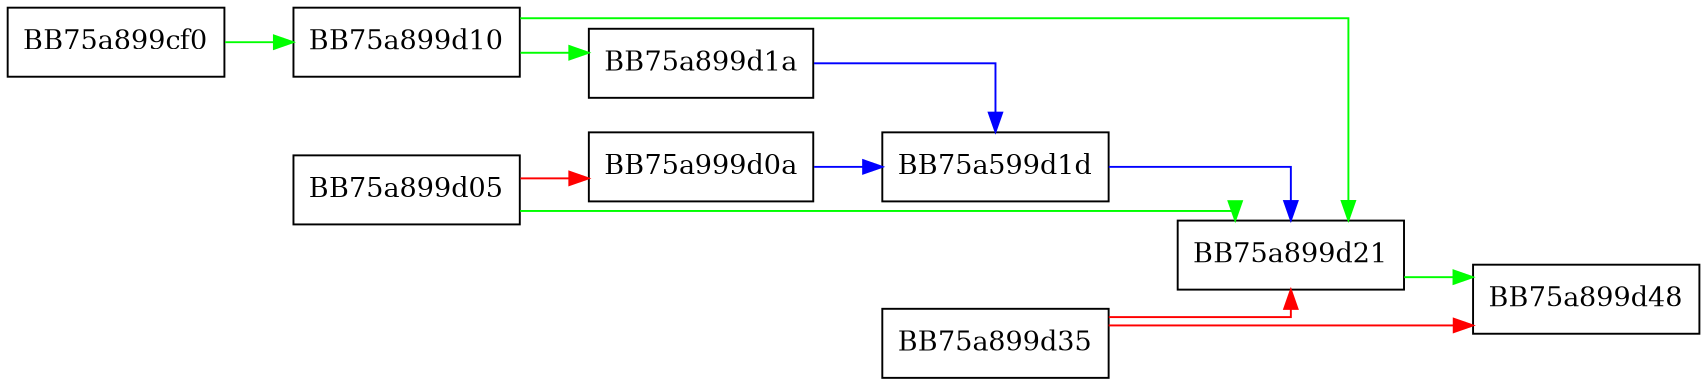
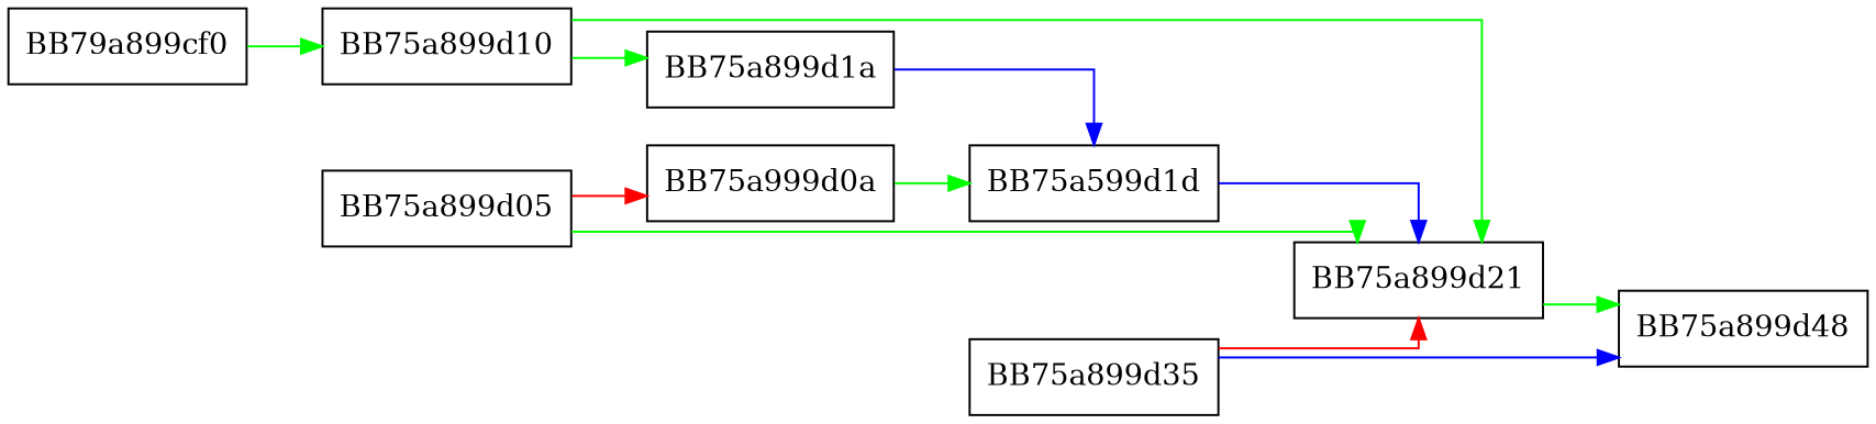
  digraph {
    rankdir=LR
    splines=ortho
    node [shape=box]
    edge [color=green]
-   BB75a899cf0
+   BB75a899cf0 [label=BB79a899cf0]
    BB75a899d10
    BB75a899d21
    BB75a899d1a
    BB75a899d05
    n6 [label=BB75a999d0a]
    BB75a899d48
    n8 [label=BB75a599d1d]
    BB75a899d35
    BB75a899cf0 -> BB75a899d10
    BB75a899d10 -> BB75a899d21
    BB75a899d10 -> BB75a899d1a
    BB75a899d21 -> BB75a899d48
    BB75a899d1a -> n8 [color=blue]
    BB75a899d05 -> BB75a899d21
    BB75a899d05 -> n6 [color=red]
-   n6 -> n8 [color=blue]
+   n6 -> n8
    n8 -> BB75a899d21 [color=blue]
    BB75a899d35 -> BB75a899d21 [color=red]
-   BB75a899d35 -> BB75a899d48 [color=red]
+   BB75a899d35 -> BB75a899d48 [color=blue]
  }
